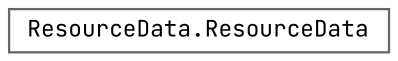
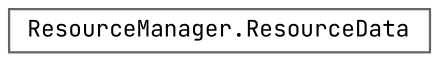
  digraph {
    rankdir=LR
    fontname="JetBrains Mono"
-   n1 [color=grey40 fillcolor=white fontname="JetBrains Mono" fontsize=10 height=0.2 label="ResourceData.ResourceData" shape=box style=filled width=0.4]
+   n1 [color=grey40 fillcolor=white fontname="JetBrains Mono" fontsize=10 height=0.2 label="ResourceManager.ResourceData" shape=box style=filled width=0.4]
  }
